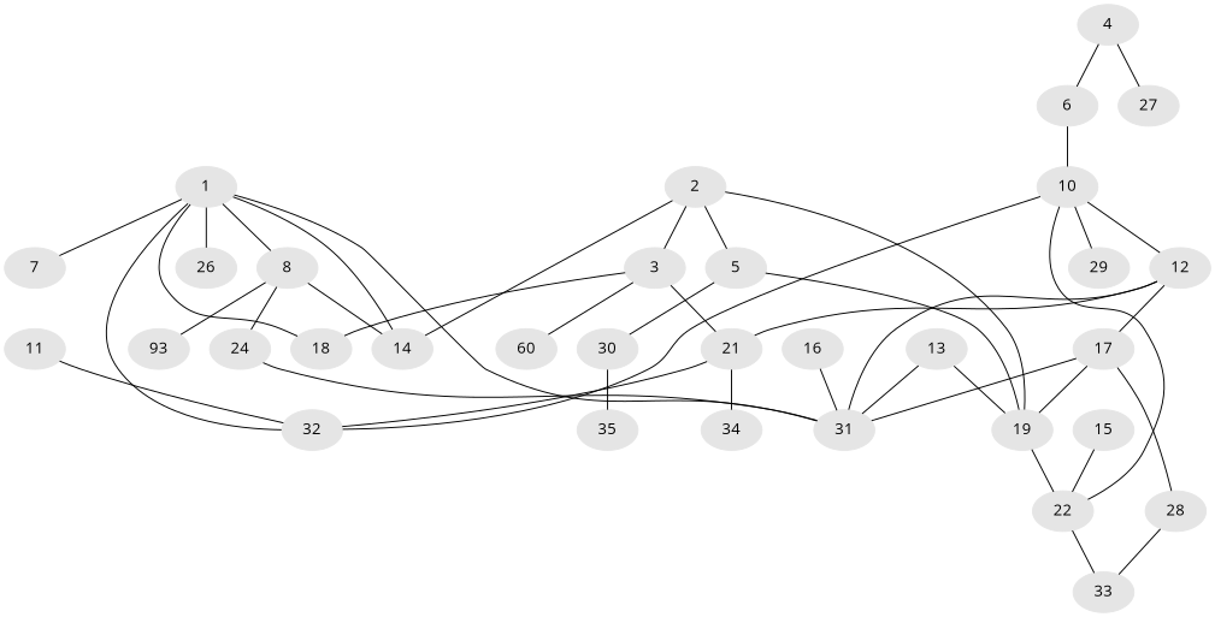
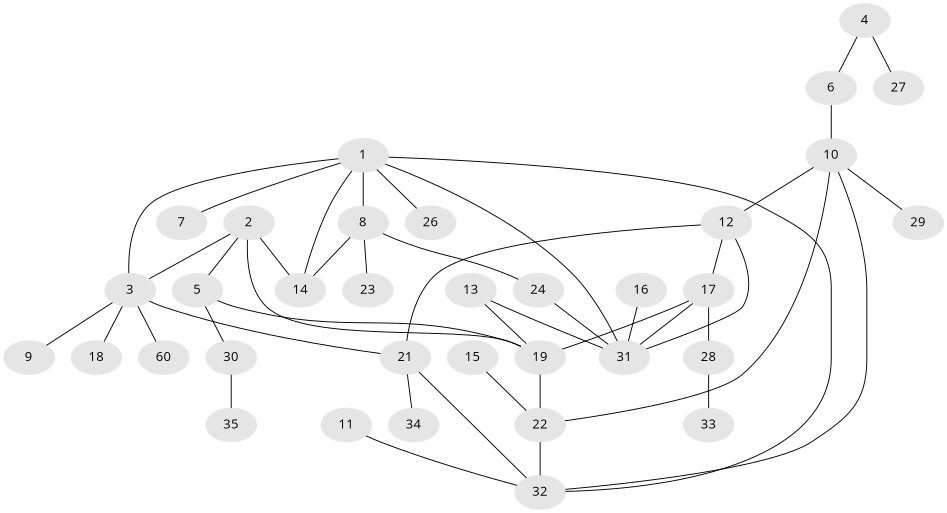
  graph {
    fontname="Open Sans"
    node [color=gray90 fontname="Open Sans" style=filled]
    edge [fontname="Open Sans" weight=1.0]
    1
    3
    7
    8
    14
    26
    31
    32
+   9
    18
    n11 [label=60]
    21
-   23 [label=93]
+   23
    24
    2
    5
    19
    30
    22
    34
    4
    6
    27
    10
    35
    12
    29
    17
    11
    28
    13
    15
    16
    33
-   1 -- 18
+   1 -- 3
    1 -- 7
    1 -- 8
    1 -- 14
    1 -- 26
    1 -- 31
    1 -- 32
+   3 -- 9
    3 -- 18
    3 -- n11
    3 -- 21 [weight=2.0]
    8 -- 14
    8 -- 23
    8 -- 24
    21 -- 32
    21 -- 34
    24 -- 31
    2 -- 3
    2 -- 14
    2 -- 5
    2 -- 19
    5 -- 19
    5 -- 30
    19 -- 22 [weight=3.0]
    30 -- 35
-   22 -- 33
+   22 -- 32
    4 -- 6
    4 -- 27
    6 -- 10
    10 -- 32
    10 -- 22
    10 -- 12
    10 -- 29
    12 -- 31
    12 -- 21
    12 -- 17
    17 -- 31
    17 -- 19
    17 -- 28
    11 -- 32
    28 -- 33
    13 -- 31
    13 -- 19
    15 -- 22
    16 -- 31
  }
